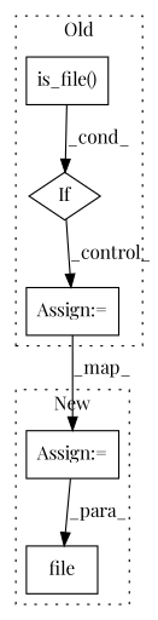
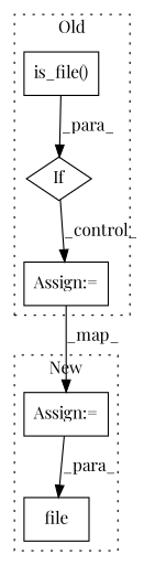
  digraph {
    fontname="Playfair Display"
    node [a=68 fontname="Playfair Display" l=3 shape=box]
    edge [fontname="Playfair Display"]
    n1 [a=75 l=20 label="is_file()" s=1915]
    n2 [a=96 label=If s=1912 shape=diamond]
    n3 [label="Assign:=" s=1961]
    n4 [a=93 l=7 label=file s=1899]
    n5 [label="Assign:=" s=1781]
    subgraph cluster_1 {
      label=Old
      style=dotted
      n1
      n2
      n3
    }
    subgraph cluster_2 {
      label=New
      style=dotted
      n4
      n5
    }
-   n1 -> n2 [label=_cond_]
+   n1 -> n2 [label=_para_]
    n2 -> n3 [label=_control_]
    n3 -> n5 [label=_map_]
    n5 -> n4 [label=_para_]
  }
